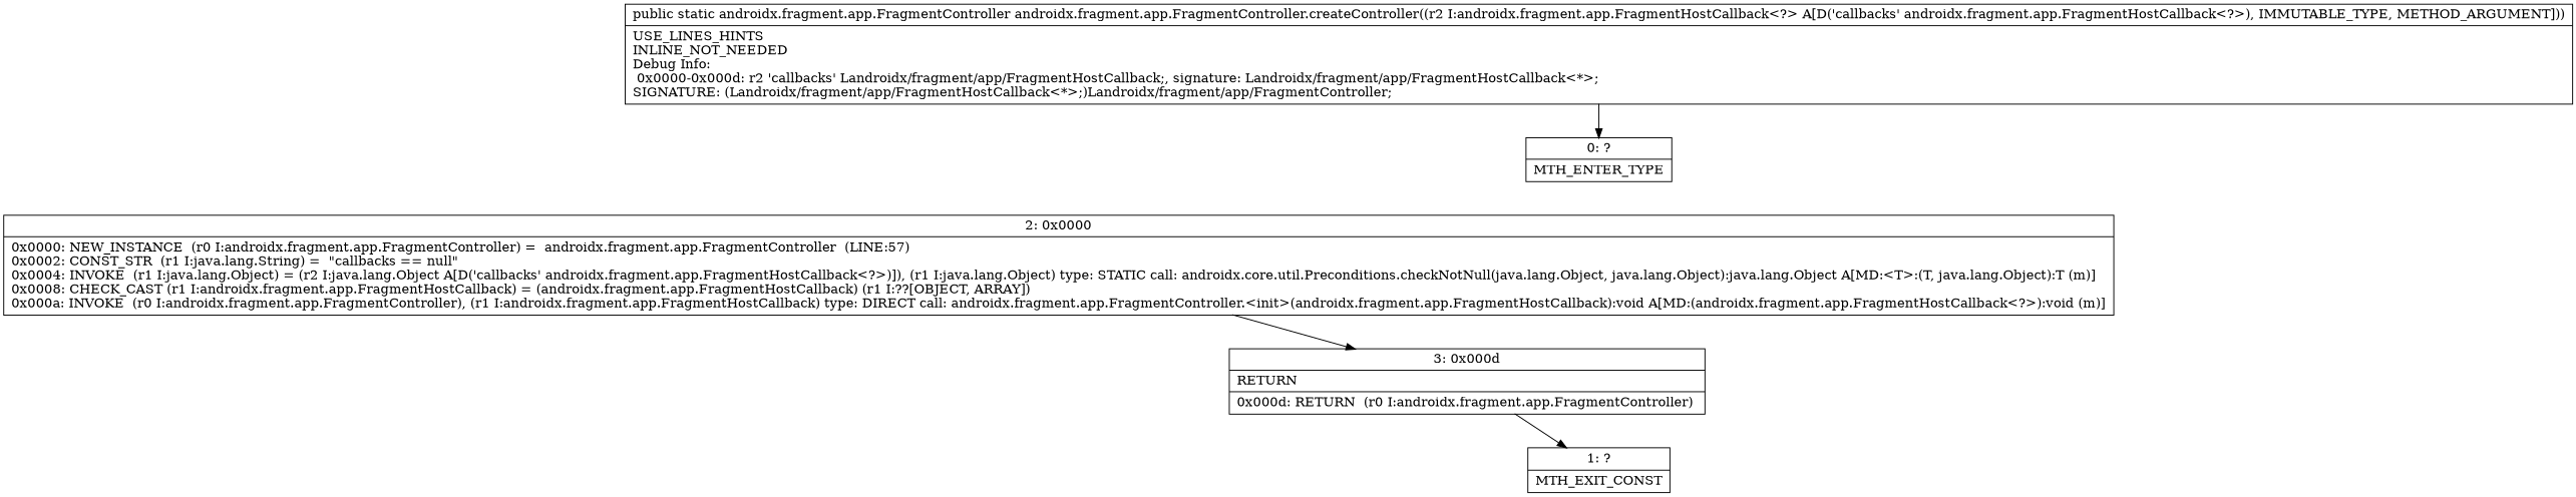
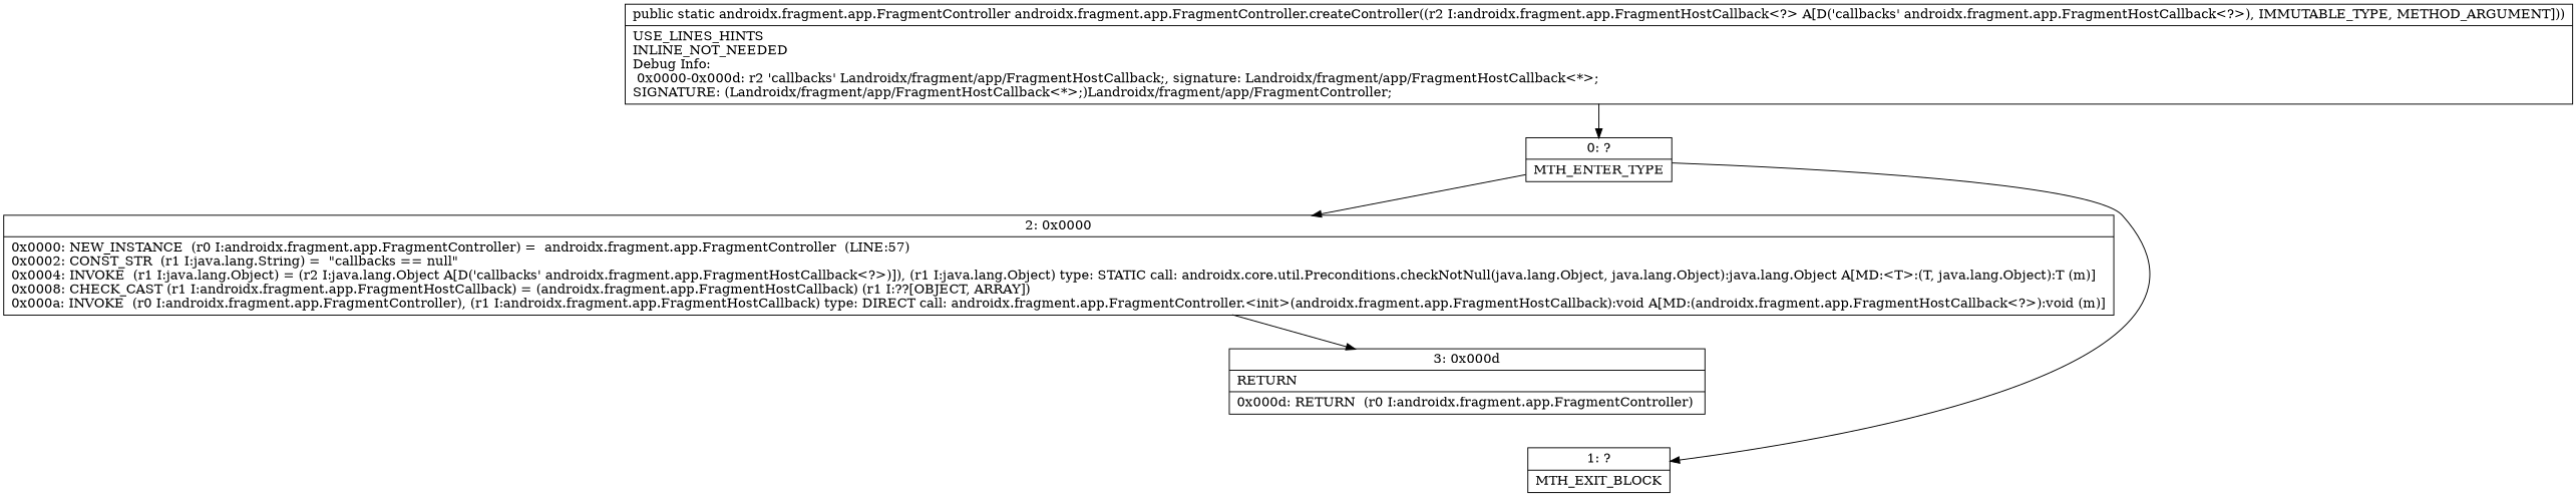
  digraph {
    node [shape=record]
    n1 [label="{0\:\ ?|MTH_ENTER_TYPE\l}"]
    n2 [label="{2\:\ 0x0000|0x0000: NEW_INSTANCE  (r0 I:androidx.fragment.app.FragmentController) =  androidx.fragment.app.FragmentController  (LINE:57)\l0x0002: CONST_STR  (r1 I:java.lang.String) =  \"callbacks == null\" \l0x0004: INVOKE  (r1 I:java.lang.Object) = (r2 I:java.lang.Object A[D('callbacks' androidx.fragment.app.FragmentHostCallback\<?\>)]), (r1 I:java.lang.Object) type: STATIC call: androidx.core.util.Preconditions.checkNotNull(java.lang.Object, java.lang.Object):java.lang.Object A[MD:\<T\>:(T, java.lang.Object):T (m)]\l0x0008: CHECK_CAST (r1 I:androidx.fragment.app.FragmentHostCallback) = (androidx.fragment.app.FragmentHostCallback) (r1 I:??[OBJECT, ARRAY]) \l0x000a: INVOKE  (r0 I:androidx.fragment.app.FragmentController), (r1 I:androidx.fragment.app.FragmentHostCallback) type: DIRECT call: androidx.fragment.app.FragmentController.\<init\>(androidx.fragment.app.FragmentHostCallback):void A[MD:(androidx.fragment.app.FragmentHostCallback\<?\>):void (m)]\l}"]
    n3 [label="{3\:\ 0x000d|RETURN\l|0x000d: RETURN  (r0 I:androidx.fragment.app.FragmentController) \l}"]
-   n4 [label="{1\:\ ?|MTH_EXIT_CONST\l}"]
+   n4 [label="{1\:\ ?|MTH_EXIT_BLOCK\l}"]
    n5 [label="{public static androidx.fragment.app.FragmentController androidx.fragment.app.FragmentController.createController((r2 I:androidx.fragment.app.FragmentHostCallback\<?\> A[D('callbacks' androidx.fragment.app.FragmentHostCallback\<?\>), IMMUTABLE_TYPE, METHOD_ARGUMENT]))  | USE_LINES_HINTS\lINLINE_NOT_NEEDED\lDebug Info:\l  0x0000\-0x000d: r2 'callbacks' Landroidx\/fragment\/app\/FragmentHostCallback;, signature: Landroidx\/fragment\/app\/FragmentHostCallback\<*\>;\lSIGNATURE: (Landroidx\/fragment\/app\/FragmentHostCallback\<*\>;)Landroidx\/fragment\/app\/FragmentController;\l}"]
+   n1 -> n2
    n2 -> n3
-   n3 -> n4
+   n1 -> n4
    n5 -> n1
  }
